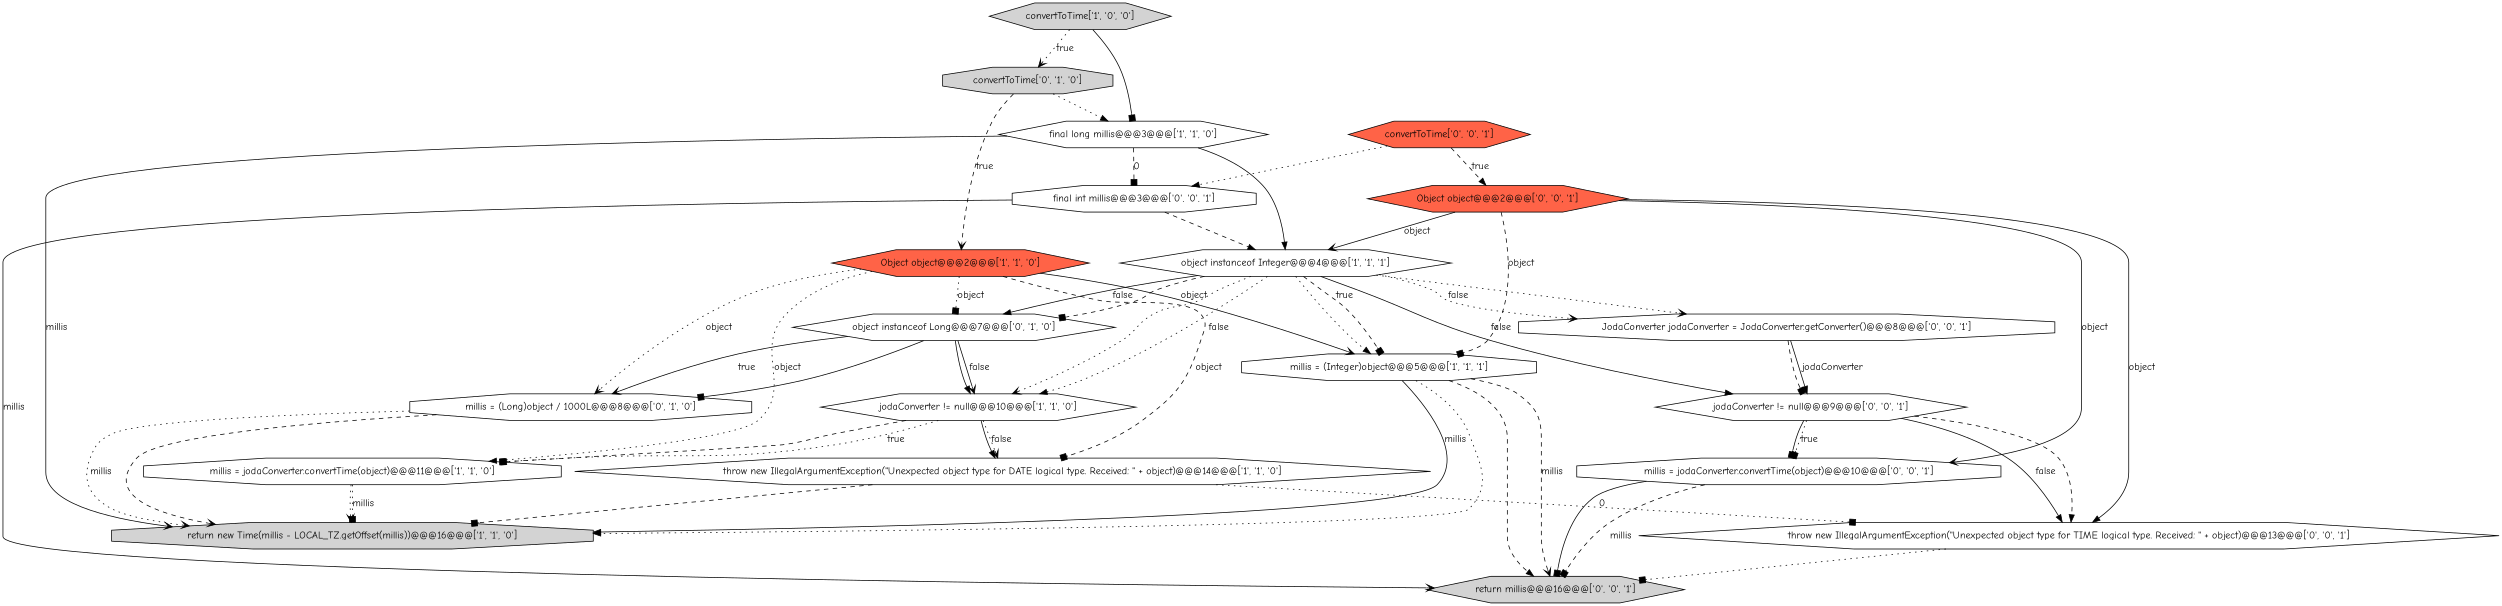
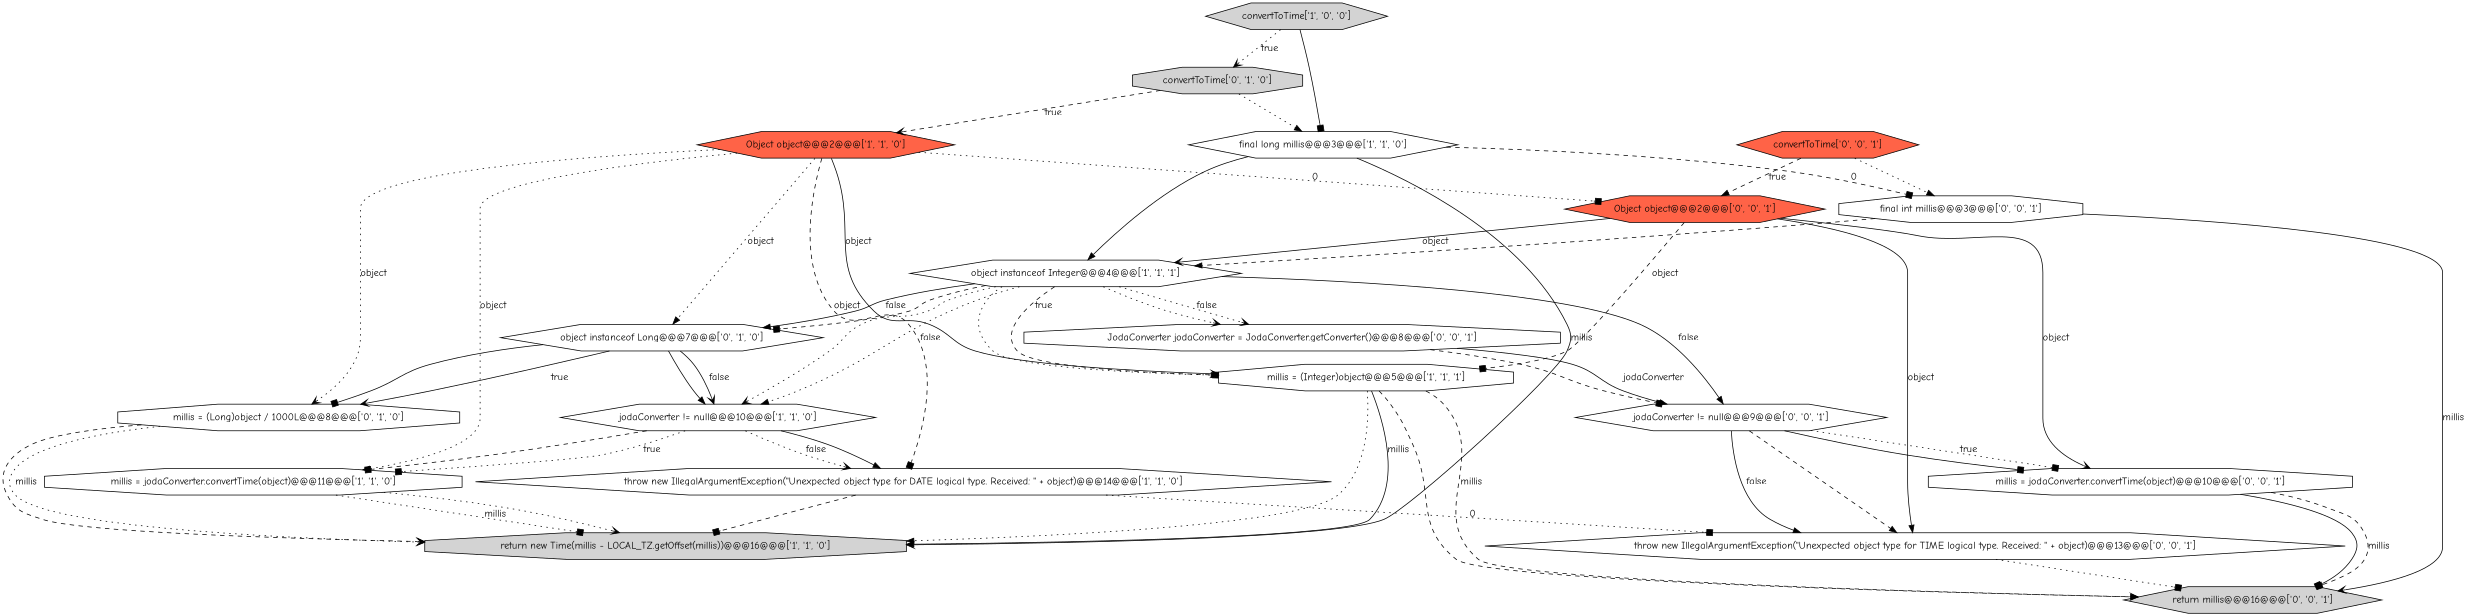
  digraph {
    fontname="Comic Neue"
    node [fillcolor=white fontname="Comic Neue" shape=hexagon style=filled]
    edge [arrowhead=box fontname="Comic Neue" style=dotted]
    n1 [label="object instanceof Long@@@7@@@['0', '1', '0']"]
    n2 [label="jodaConverter != null@@@10@@@['1', '1', '0']"]
    n3 [label="millis = (Long)object / 1000L@@@8@@@['0', '1', '0']" shape=octagon]
    n4 [label="throw new IllegalArgumentException(\"Unexpected object type for DATE logical type. Received: \" + object)@@@14@@@['1', '1', '0']"]
    n5 [label="millis = jodaConverter.convertTime(object)@@@11@@@['1', '1', '0']" shape=octagon]
    n6 [fillcolor=lightgray label="return new Time(millis - LOCAL_TZ.getOffset(millis))@@@16@@@['1', '1', '0']" shape=octagon]
    n7 [label="jodaConverter != null@@@9@@@['0', '0', '1']"]
    n8 [label="millis = jodaConverter.convertTime(object)@@@10@@@['0', '0', '1']" shape=octagon]
    n9 [label="throw new IllegalArgumentException(\"Unexpected object type for TIME logical type. Received: \" + object)@@@13@@@['0', '0', '1']"]
    n10 [fillcolor=lightgray label="return millis@@@16@@@['0', '0', '1']"]
    n11 [label="final long millis@@@3@@@['1', '1', '0']"]
    n12 [label="final int millis@@@3@@@['0', '0', '1']" shape=octagon]
    n13 [label="object instanceof Integer@@@4@@@['1', '1', '1']"]
    n14 [label="millis = (Integer)object@@@5@@@['1', '1', '1']" shape=octagon]
    n15 [label="JodaConverter jodaConverter = JodaConverter.getConverter()@@@8@@@['0', '0', '1']" shape=octagon]
    n16 [fillcolor=tomato label="Object object@@@2@@@['0', '0', '1']"]
    n17 [fillcolor=lightgray label="convertToTime['0', '1', '0']" shape=octagon]
    n18 [fillcolor=tomato label="Object object@@@2@@@['1', '1', '0']"]
    n19 [fillcolor=lightgray label="convertToTime['1', '0', '0']"]
    n20 [fillcolor=tomato label="convertToTime['0', '0', '1']"]
    n1 -> n2 [arrowhead=normal style=solid]
    n1 -> n2 [arrowhead=vee label=false style=solid]
    n1 -> n3 [arrowhead=vee label=true style=solid]
    n1 -> n3 [style=solid]
    n2 -> n4 [arrowhead=vee label=false]
    n2 -> n4 [arrowhead=normal style=solid]
    n2 -> n5 [label=true]
    n2 -> n5 [style=dashed]
    n3 -> n6 [arrowhead=vee label=millis]
    n3 -> n6 [arrowhead=vee style=dashed]
    n4 -> n6 [style=dashed]
    n4 -> n9 [label=0]
    n5 -> n6 [label=millis]
    n5 -> n6 [arrowhead=vee]
    n7 -> n8 [label=true]
    n7 -> n8 [style=solid]
    n7 -> n9 [arrowhead=normal label=false style=solid]
    n7 -> n9 [arrowhead=normal style=dashed]
    n8 -> n10 [style=solid]
    n8 -> n10 [label=millis style=dashed]
    n9 -> n10
    n11 -> n6 [arrowhead=vee label=millis style=solid]
    n11 -> n12 [label=0 style=dashed]
    n11 -> n13 [arrowhead=normal style=solid]
    n12 -> n10 [arrowhead=vee label=millis style=solid]
    n12 -> n13 [arrowhead=normal style=dashed]
    n13 -> n1 [style=dashed]
    n13 -> n1 [arrowhead=normal label=false style=solid]
    n13 -> n2 [arrowhead=vee]
    n13 -> n2 [arrowhead=normal label=false]
    n13 -> n7 [arrowhead=normal label=false style=solid]
    n13 -> n14 [arrowhead=normal]
    n13 -> n14 [label=true style=dashed]
    n13 -> n15 [arrowhead=vee label=false]
    n13 -> n15 [arrowhead=vee]
    n14 -> n6 [arrowhead=normal label=millis style=solid]
    n14 -> n6 [arrowhead=normal]
    n14 -> n10 [arrowhead=vee label=millis style=dashed]
    n14 -> n10 [arrowhead=normal style=dashed]
    n15 -> n7 [style=dashed]
    n15 -> n7 [arrowhead=normal label=jodaConverter style=solid]
    n16 -> n8 [arrowhead=vee label=object style=solid]
    n16 -> n9 [arrowhead=normal label=object style=solid]
    n16 -> n13 [arrowhead=vee label=object style=solid]
    n16 -> n14 [label=object style=dashed]
    n17 -> n11 [arrowhead=normal]
    n17 -> n18 [arrowhead=vee label=true style=dashed]
-   n18 -> n1 [label=object]
+   n18 -> n1 [arrowhead=normal label=object]
    n18 -> n3 [arrowhead=vee label=object]
    n18 -> n4 [label=object style=dashed]
    n18 -> n5 [arrowhead=normal label=object]
    n18 -> n14 [arrowhead=vee label=object style=solid]
+   n18 -> n16 [label=0]
    n19 -> n11 [style=solid]
    n19 -> n17 [arrowhead=vee label=true]
    n20 -> n12 [arrowhead=normal]
    n20 -> n16 [arrowhead=normal label=true style=dashed]
  }
